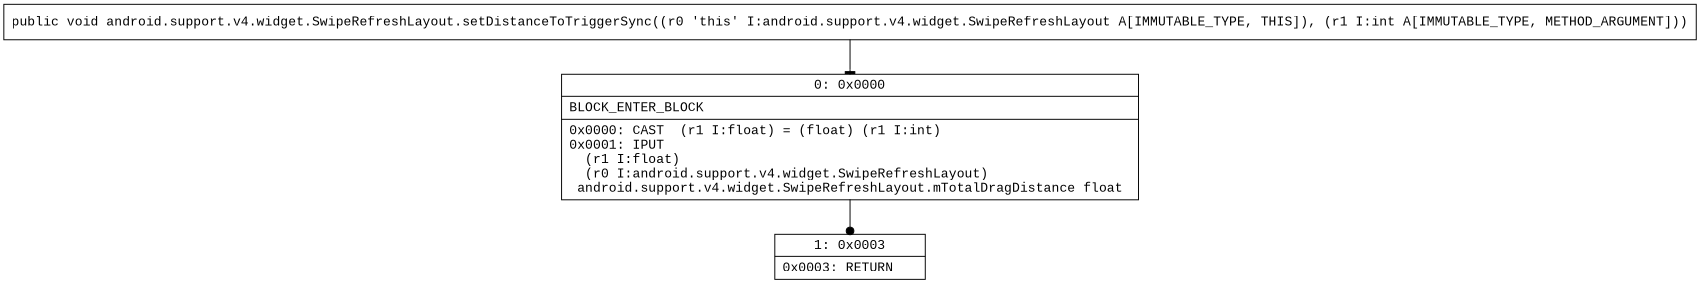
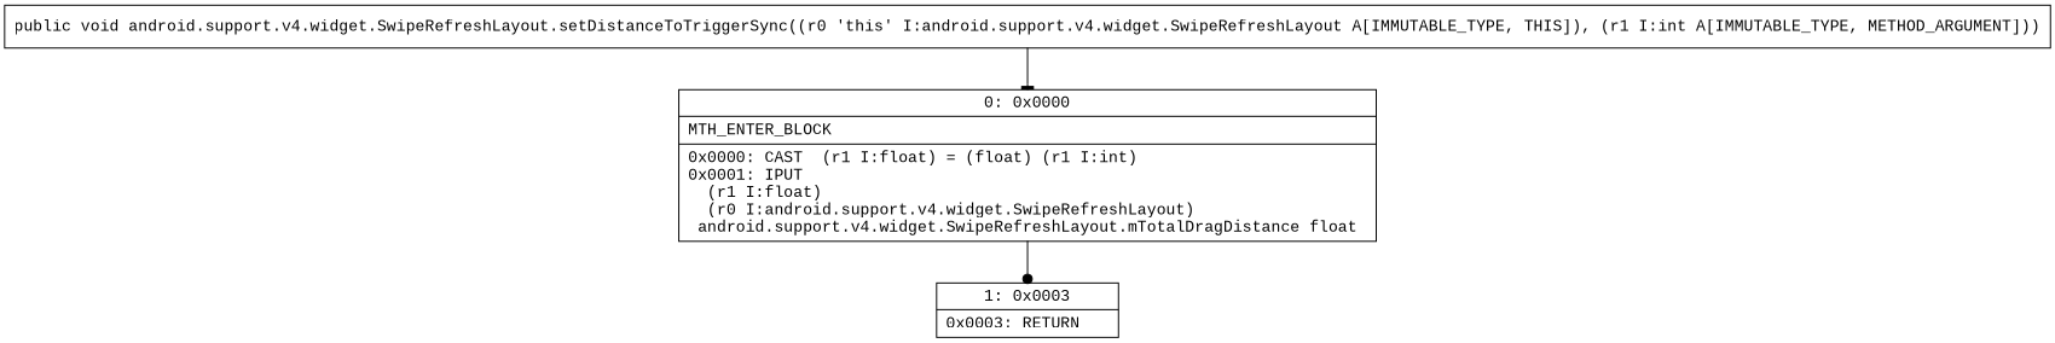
  digraph {
    fontname="Liberation Mono"
    node [shape=record fontname="Liberation Mono"]
    edge [fontname="Liberation Mono"]
-   n1 [label="{0\:\ 0x0000|BLOCK_ENTER_BLOCK\l|0x0000: CAST  (r1 I:float) = (float) (r1 I:int) \l0x0001: IPUT  \l  (r1 I:float)\l  (r0 I:android.support.v4.widget.SwipeRefreshLayout)\l android.support.v4.widget.SwipeRefreshLayout.mTotalDragDistance float \l}"]
+   n1 [label="{0\:\ 0x0000|MTH_ENTER_BLOCK\l|0x0000: CAST  (r1 I:float) = (float) (r1 I:int) \l0x0001: IPUT  \l  (r1 I:float)\l  (r0 I:android.support.v4.widget.SwipeRefreshLayout)\l android.support.v4.widget.SwipeRefreshLayout.mTotalDragDistance float \l}"]
    n2 [label="{1\:\ 0x0003|0x0003: RETURN   \l}"]
    n3 [label="{public void android.support.v4.widget.SwipeRefreshLayout.setDistanceToTriggerSync((r0 'this' I:android.support.v4.widget.SwipeRefreshLayout A[IMMUTABLE_TYPE, THIS]), (r1 I:int A[IMMUTABLE_TYPE, METHOD_ARGUMENT])) }"]
    n1 -> n2 [arrowhead=dot]
    n3 -> n1 [arrowhead=tee]
  }
